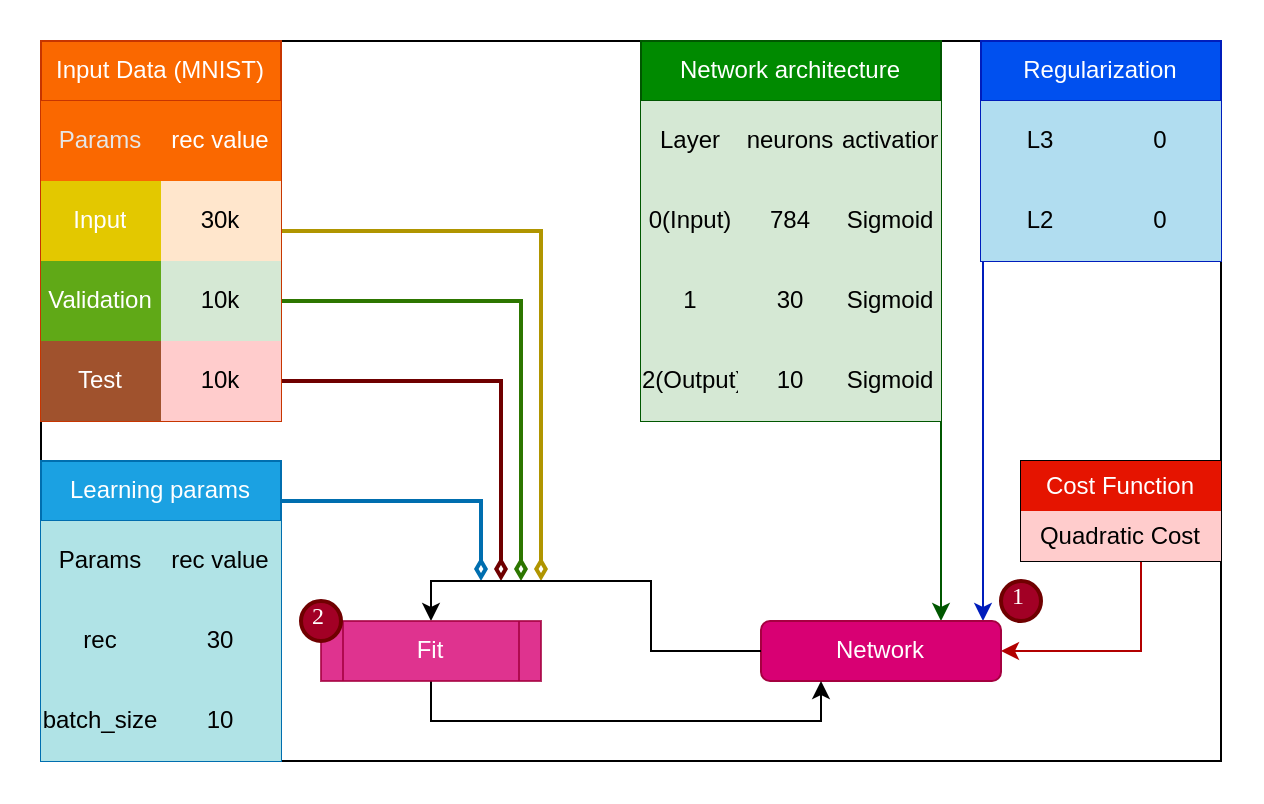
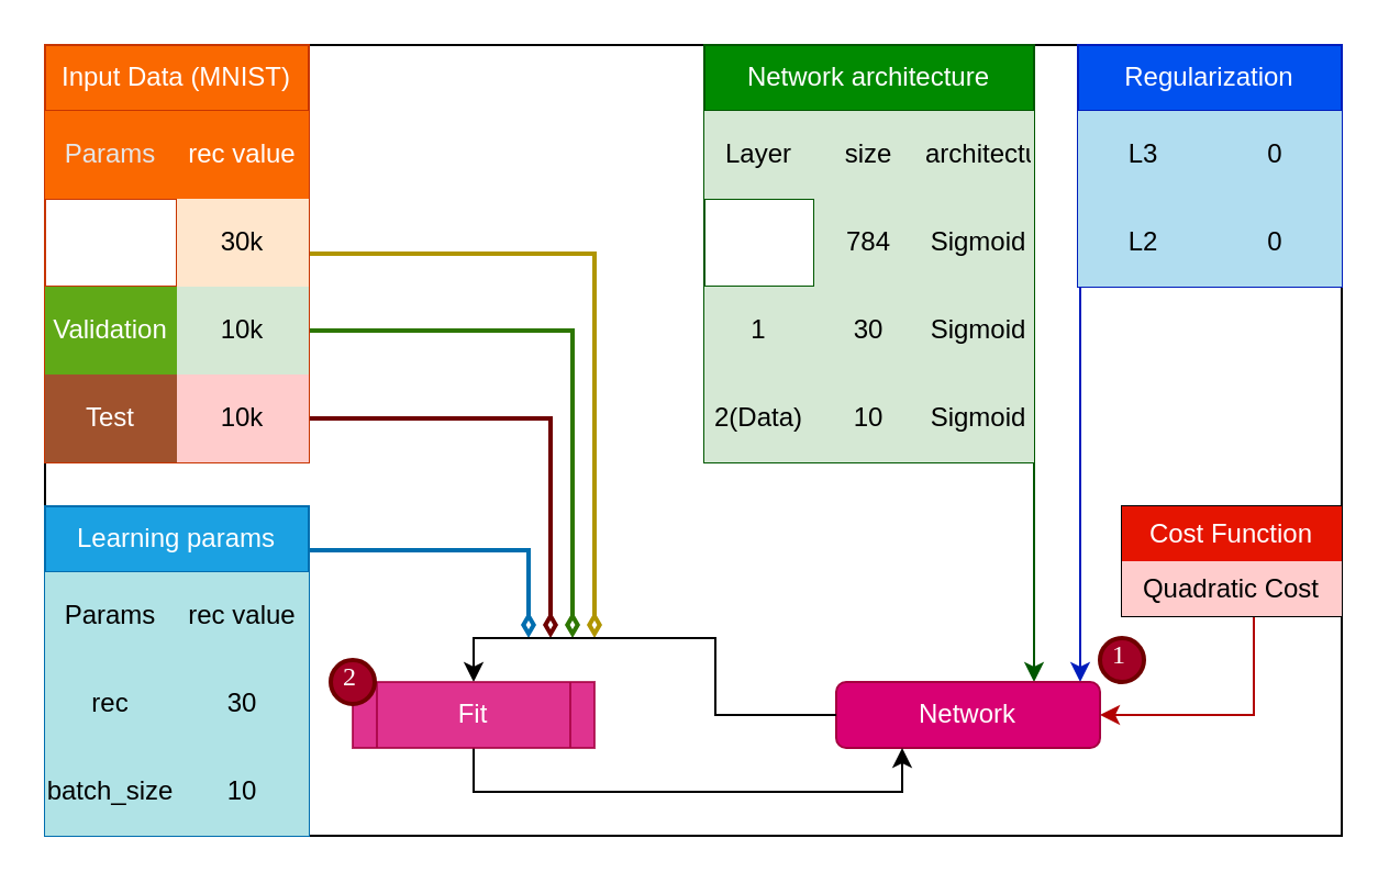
  <mxCell id="0" />
  <mxCell id="1" parent="0" />
  <mxCell id="2" value="" style="rounded=0;whiteSpace=wrap;html=1;labelBackgroundColor=none;fontColor=#FFFFFF;fillColor=none;movable=0;resizable=0;rotatable=0;deletable=0;editable=0;connectable=0;" vertex="1" parent="1"><mxGeometry x="20" y="20" width="590" height="360" as="geometry" /></mxCell>
  <mxCell id="3" style="edgeStyle=orthogonalEdgeStyle;rounded=0;orthogonalLoop=1;jettySize=auto;html=1;entryX=0.75;entryY=0;entryDx=0;entryDy=0;fillColor=#008a00;strokeColor=#005700;" edge="1" parent="1" source="40" target="34"><mxGeometry relative="1" as="geometry"><Array as="points"><mxPoint x="470" y="240" /><mxPoint x="470" y="240" /></Array></mxGeometry></mxCell>
  <mxCell id="4" style="edgeStyle=orthogonalEdgeStyle;rounded=0;orthogonalLoop=1;jettySize=auto;html=1;entryX=1;entryY=0.5;entryDx=0;entryDy=0;endArrow=classic;endFill=1;strokeWidth=1;fontColor=#FFFFFF;fillColor=#e51400;strokeColor=#B20000;" edge="1" parent="1" source="65" target="34"><mxGeometry relative="1" as="geometry"><Array as="points"><mxPoint x="570" y="325" /></Array></mxGeometry></mxCell>
  <mxCell id="5" style="edgeStyle=orthogonalEdgeStyle;rounded=0;orthogonalLoop=1;jettySize=auto;html=1;fillColor=#0050ef;strokeColor=#001DBC;strokeWidth=1;entryX=0.925;entryY=0;entryDx=0;entryDy=0;entryPerimeter=0;" edge="1" parent="1" source="57" target="34"><mxGeometry relative="1" as="geometry"><mxPoint x="530" y="290" as="targetPoint" /><Array as="points"><mxPoint x="491" y="180" /><mxPoint x="491" y="180" /></Array></mxGeometry></mxCell>
  <mxCell id="6" style="edgeStyle=orthogonalEdgeStyle;rounded=0;orthogonalLoop=1;jettySize=auto;html=1;endArrow=diamondThin;endFill=0;fillColor=#1ba1e2;strokeColor=#006EAF;strokeWidth=2;" edge="1" parent="1" source="7"><mxGeometry relative="1" as="geometry"><mxPoint x="240" y="290" as="targetPoint" /><Array as="points"><mxPoint x="60" y="250" /><mxPoint x="240" y="250" /></Array></mxGeometry></mxCell>
  <mxCell id="7" value="Learning params" style="shape=table;html=1;whiteSpace=wrap;startSize=30;container=1;collapsible=0;childLayout=tableLayout;fillColor=#1ba1e2;strokeColor=#006EAF;fontColor=#ffffff;" vertex="1" parent="1"><mxGeometry x="20" y="230" width="120" height="150" as="geometry" /></mxCell>
  <mxCell id="8" value="" style="shape=partialRectangle;html=1;whiteSpace=wrap;collapsible=0;dropTarget=0;pointerEvents=0;fillColor=none;top=0;left=0;bottom=0;right=0;points=[[0,0.5],[1,0.5]];portConstraint=eastwest;noLabel=1;fontColor=none;" vertex="1" parent="7"><mxGeometry y="30" width="120" height="40" as="geometry" /></mxCell>
  <mxCell id="9" value="&lt;span style=&quot;font-family: helvetica; font-size: 12px; font-style: normal; letter-spacing: normal; text-align: center; text-indent: 0px; text-transform: none; word-spacing: 0px; display: inline; float: none;&quot;&gt;Params&lt;/span&gt;" style="shape=partialRectangle;html=1;whiteSpace=wrap;connectable=0;overflow=hidden;fillColor=#b0e3e6;top=0;left=0;bottom=0;right=0;strokeColor=#0e8088;labelBackgroundColor=none;fontStyle=0" vertex="1" parent="8"><mxGeometry width="60" height="40" as="geometry" /></mxCell>
  <mxCell id="10" value="&lt;span style=&quot;color: rgb(0, 0, 0); font-family: helvetica; font-size: 12px; font-style: normal; letter-spacing: normal; text-align: center; text-indent: 0px; text-transform: none; word-spacing: 0px; display: inline; float: none;&quot;&gt;rec value&lt;/span&gt;" style="shape=partialRectangle;html=1;whiteSpace=wrap;connectable=0;overflow=hidden;fillColor=#b0e3e6;top=0;left=0;bottom=0;right=0;strokeColor=#0e8088;fontStyle=0;labelBackgroundColor=none;" vertex="1" parent="8"><mxGeometry x="60" width="60" height="40" as="geometry" /></mxCell>
  <mxCell id="11" value="" style="shape=partialRectangle;html=1;whiteSpace=wrap;collapsible=0;dropTarget=0;pointerEvents=0;fillColor=none;top=0;left=0;bottom=0;right=0;points=[[0,0.5],[1,0.5]];portConstraint=eastwest;" vertex="1" parent="7"><mxGeometry y="70" width="120" height="40" as="geometry" /></mxCell>
  <mxCell id="12" value="&lt;span&gt;rec&lt;/span&gt;" style="shape=partialRectangle;html=1;whiteSpace=wrap;connectable=0;overflow=hidden;fillColor=#b0e3e6;top=0;left=0;bottom=0;right=0;strokeColor=#0e8088;" vertex="1" parent="11"><mxGeometry width="60" height="40" as="geometry" /></mxCell>
  <mxCell id="13" value="&lt;span&gt;30&lt;/span&gt;" style="shape=partialRectangle;html=1;whiteSpace=wrap;connectable=0;overflow=hidden;fillColor=#b0e3e6;top=0;left=0;bottom=0;right=0;strokeColor=#0e8088;" vertex="1" parent="11"><mxGeometry x="60" width="60" height="40" as="geometry" /></mxCell>
  <mxCell id="14" value="" style="shape=partialRectangle;html=1;whiteSpace=wrap;collapsible=0;dropTarget=0;pointerEvents=0;fillColor=none;top=0;left=0;bottom=0;right=0;points=[[0,0.5],[1,0.5]];portConstraint=eastwest;" vertex="1" parent="7"><mxGeometry y="110" width="120" height="40" as="geometry" /></mxCell>
  <mxCell id="15" value="&lt;span&gt;batch_size&lt;/span&gt;" style="shape=partialRectangle;html=1;whiteSpace=wrap;connectable=0;overflow=hidden;fillColor=#b0e3e6;top=0;left=0;bottom=0;right=0;strokeColor=#0e8088;" vertex="1" parent="14"><mxGeometry width="60" height="40" as="geometry" /></mxCell>
  <mxCell id="16" value="10" style="shape=partialRectangle;html=1;whiteSpace=wrap;connectable=0;overflow=hidden;fillColor=#b0e3e6;top=0;left=0;bottom=0;right=0;strokeColor=#0e8088;" vertex="1" parent="14"><mxGeometry x="60" width="60" height="40" as="geometry" /></mxCell>
  <mxCell id="17" style="edgeStyle=orthogonalEdgeStyle;rounded=0;orthogonalLoop=1;jettySize=auto;html=1;fillColor=#a20025;strokeColor=#6F0000;strokeWidth=2;endArrow=diamondThin;endFill=0;" edge="1" parent="1" source="20"><mxGeometry relative="1" as="geometry"><mxPoint x="250" y="290" as="targetPoint" /><Array as="points"><mxPoint x="250" y="190" /></Array></mxGeometry></mxCell>
  <mxCell id="18" style="edgeStyle=orthogonalEdgeStyle;rounded=0;orthogonalLoop=1;jettySize=auto;html=1;fillColor=#60a917;strokeColor=#2D7600;strokeWidth=2;endArrow=diamondThin;endFill=0;" edge="1" parent="1" source="20"><mxGeometry relative="1" as="geometry"><mxPoint x="260" y="290" as="targetPoint" /><Array as="points"><mxPoint x="260" y="150" /></Array></mxGeometry></mxCell>
  <mxCell id="19" style="edgeStyle=orthogonalEdgeStyle;rounded=0;orthogonalLoop=1;jettySize=auto;html=1;fillColor=#e3c800;strokeColor=#B09500;strokeWidth=2;endArrow=diamondThin;endFill=0;" edge="1" parent="1" source="20"><mxGeometry relative="1" as="geometry"><mxPoint x="270" y="290" as="targetPoint" /><Array as="points"><mxPoint x="270" y="115" /><mxPoint x="270" y="290" /></Array></mxGeometry></mxCell>
  <mxCell id="20" value="Input Data (MNIST)" style="shape=table;html=1;whiteSpace=wrap;startSize=30;container=1;collapsible=0;childLayout=tableLayout;fillColor=#fa6800;strokeColor=#C73500;fontColor=#ffffff;" vertex="1" parent="1"><mxGeometry x="20" y="20" width="120" height="190" as="geometry" /></mxCell>
  <mxCell id="21" value="" style="shape=partialRectangle;html=1;whiteSpace=wrap;collapsible=0;dropTarget=0;pointerEvents=0;fillColor=none;top=0;left=0;bottom=0;right=0;points=[[0,0.5],[1,0.5]];portConstraint=eastwest;" vertex="1" parent="20"><mxGeometry y="30" width="120" height="40" as="geometry" /></mxCell>
  <mxCell id="22" value="&lt;span style=&quot;font-family: helvetica; font-size: 12px; font-style: normal; font-weight: 400; letter-spacing: normal; text-align: center; text-indent: 0px; text-transform: none; word-spacing: 0px; display: inline; float: none;&quot;&gt;Params&lt;/span&gt;" style="shape=partialRectangle;html=1;whiteSpace=wrap;connectable=0;overflow=hidden;fillColor=#fa6800;top=0;left=0;bottom=0;right=0;strokeColor=#C73500;labelBackgroundColor=none;fontColor=#E6E6E6;" vertex="1" parent="21"><mxGeometry width="60" height="40" as="geometry" /></mxCell>
  <mxCell id="23" value="&lt;span style=&quot;font-family: helvetica; font-size: 12px; font-style: normal; font-weight: 400; letter-spacing: normal; text-align: center; text-indent: 0px; text-transform: none; word-spacing: 0px; display: inline; float: none;&quot;&gt;rec value&lt;/span&gt;" style="shape=partialRectangle;html=1;whiteSpace=wrap;connectable=0;overflow=hidden;fillColor=#fa6800;top=0;left=0;bottom=0;right=0;strokeColor=#C73500;labelBackgroundColor=none;fontColor=#FFFFFF;" vertex="1" parent="21"><mxGeometry x="60" width="60" height="40" as="geometry" /></mxCell>
  <mxCell id="24" value="" style="shape=partialRectangle;html=1;whiteSpace=wrap;collapsible=0;dropTarget=0;pointerEvents=0;fillColor=none;top=0;left=0;bottom=0;right=0;points=[[0,0.5],[1,0.5]];portConstraint=eastwest;" vertex="1" parent="20"><mxGeometry y="70" width="120" height="40" as="geometry" /></mxCell>
- <mxCell id="25" value="Input" style="shape=partialRectangle;html=1;whiteSpace=wrap;connectable=0;overflow=hidden;fillColor=#e3c800;top=0;left=0;bottom=0;right=0;strokeColor=#B09500;fontColor=#ffffff;" vertex="1" parent="24"><mxGeometry width="60" height="40" as="geometry" /></mxCell>
  <mxCell id="26" value="&lt;span&gt;30k&lt;/span&gt;" style="shape=partialRectangle;html=1;whiteSpace=wrap;connectable=0;overflow=hidden;fillColor=#ffe6cc;top=0;left=0;bottom=0;right=0;strokeColor=#d79b00;" vertex="1" parent="24"><mxGeometry x="60" width="60" height="40" as="geometry" /></mxCell>
  <mxCell id="27" value="" style="shape=partialRectangle;html=1;whiteSpace=wrap;collapsible=0;dropTarget=0;pointerEvents=0;fillColor=none;top=0;left=0;bottom=0;right=0;points=[[0,0.5],[1,0.5]];portConstraint=eastwest;" vertex="1" parent="20"><mxGeometry y="110" width="120" height="40" as="geometry" /></mxCell>
  <mxCell id="28" value="&lt;span&gt;Validation&lt;/span&gt;" style="shape=partialRectangle;html=1;whiteSpace=wrap;connectable=0;overflow=hidden;fillColor=#60a917;top=0;left=0;bottom=0;right=0;strokeColor=#2D7600;fontColor=#ffffff;" vertex="1" parent="27"><mxGeometry width="60" height="40" as="geometry" /></mxCell>
  <mxCell id="29" value="10k" style="shape=partialRectangle;html=1;whiteSpace=wrap;connectable=0;overflow=hidden;fillColor=#d5e8d4;top=0;left=0;bottom=0;right=0;strokeColor=#82b366;" vertex="1" parent="27"><mxGeometry x="60" width="60" height="40" as="geometry" /></mxCell>
  <mxCell id="30" style="shape=partialRectangle;html=1;whiteSpace=wrap;collapsible=0;dropTarget=0;pointerEvents=0;fillColor=none;top=0;left=0;bottom=0;right=0;points=[[0,0.5],[1,0.5]];portConstraint=eastwest;" vertex="1" parent="20"><mxGeometry y="150" width="120" height="40" as="geometry" /></mxCell>
  <mxCell id="31" value="Test" style="shape=partialRectangle;html=1;whiteSpace=wrap;connectable=0;overflow=hidden;fillColor=#a0522d;top=0;left=0;bottom=0;right=0;strokeColor=#6D1F00;fontColor=#ffffff;" vertex="1" parent="30"><mxGeometry width="60" height="40" as="geometry" /></mxCell>
  <mxCell id="32" value="10k" style="shape=partialRectangle;html=1;whiteSpace=wrap;connectable=0;overflow=hidden;fillColor=#ffcccc;top=0;left=0;bottom=0;right=0;strokeColor=#36393d;" vertex="1" parent="30"><mxGeometry x="60" width="60" height="40" as="geometry" /></mxCell>
  <mxCell id="33" value="" style="group" vertex="1" connectable="0" parent="1"><mxGeometry x="330" y="300" width="130" height="40" as="geometry" /></mxCell>
  <mxCell id="34" value="Network" style="rounded=1;whiteSpace=wrap;html=1;fillColor=#d80073;strokeColor=#A50040;fontColor=#ffffff;" vertex="1" parent="33"><mxGeometry x="50" y="10" width="120" height="30" as="geometry" /></mxCell>
  <mxCell id="35" style="edgeStyle=orthogonalEdgeStyle;rounded=0;orthogonalLoop=1;jettySize=auto;html=1;entryX=0.25;entryY=1;entryDx=0;entryDy=0;" edge="1" parent="1" source="38" target="34"><mxGeometry relative="1" as="geometry"><Array as="points"><mxPoint x="215" y="360" /><mxPoint x="410" y="360" /></Array></mxGeometry></mxCell>
  <mxCell id="36" style="edgeStyle=orthogonalEdgeStyle;rounded=0;orthogonalLoop=1;jettySize=auto;html=1;entryX=0.5;entryY=0;entryDx=0;entryDy=0;" edge="1" parent="1" source="34" target="38"><mxGeometry relative="1" as="geometry" /></mxCell>
  <mxCell id="37" value="" style="group" vertex="1" connectable="0" parent="1"><mxGeometry x="150" y="300" width="120" height="40" as="geometry" /></mxCell>
  <mxCell id="38" value="Fit" style="shape=process;whiteSpace=wrap;html=1;backgroundOutline=1;fillColor=#d80073;strokeColor=#A50040;fontColor=#ffffff;opacity=80;" vertex="1" parent="37"><mxGeometry x="10" y="10" width="110" height="30" as="geometry" /></mxCell>
  <mxCell id="39" value="2" style="ellipse;whiteSpace=wrap;html=1;aspect=fixed;strokeWidth=2;fontFamily=Tahoma;spacingBottom=4;spacingRight=2;strokeColor=#6F0000;fillColor=#a20025;fontColor=#ffffff;" vertex="1" parent="37"><mxGeometry width="20" height="20" as="geometry" /></mxCell>
  <mxCell id="40" value="Network architecture" style="shape=table;html=1;whiteSpace=wrap;startSize=30;container=1;collapsible=0;childLayout=tableLayout;fillColor=#008a00;strokeColor=#005700;fontColor=#ffffff;" vertex="1" parent="1"><mxGeometry x="320" y="20" width="150" height="190" as="geometry" /></mxCell>
  <mxCell id="41" value="" style="shape=partialRectangle;html=1;whiteSpace=wrap;collapsible=0;dropTarget=0;pointerEvents=0;fillColor=none;top=0;left=0;bottom=0;right=0;points=[[0,0.5],[1,0.5]];portConstraint=eastwest;" vertex="1" parent="40"><mxGeometry y="30" width="150" height="40" as="geometry" /></mxCell>
  <mxCell id="42" value="&lt;span style=&quot;color: rgb(0, 0, 0); font-family: helvetica; font-size: 12px; font-style: normal; font-weight: 400; letter-spacing: normal; text-align: center; text-indent: 0px; text-transform: none; word-spacing: 0px; display: inline; float: none;&quot;&gt;Layer&lt;/span&gt;" style="shape=partialRectangle;html=1;whiteSpace=wrap;connectable=0;overflow=hidden;fillColor=#d5e8d4;top=0;left=0;bottom=0;right=0;strokeColor=#82b366;labelBackgroundColor=none;" vertex="1" parent="41"><mxGeometry width="50" height="40" as="geometry" /></mxCell>
- <mxCell id="43" value="&lt;span style=&quot;color: rgb(0, 0, 0); font-family: helvetica; font-size: 12px; font-style: normal; font-weight: 400; letter-spacing: normal; text-align: center; text-indent: 0px; text-transform: none; word-spacing: 0px; display: inline; float: none;&quot;&gt;neurons&lt;/span&gt;" style="shape=partialRectangle;html=1;whiteSpace=wrap;connectable=0;overflow=hidden;fillColor=#d5e8d4;top=0;left=0;bottom=0;right=0;strokeColor=#82b366;labelBackgroundColor=none;" vertex="1" parent="41"><mxGeometry x="50" width="50" height="40" as="geometry" /></mxCell>
- <mxCell id="44" value="activation" style="shape=partialRectangle;html=1;whiteSpace=wrap;connectable=0;overflow=hidden;fillColor=#d5e8d4;top=0;left=0;bottom=0;right=0;strokeColor=#82b366;" vertex="1" parent="41"><mxGeometry x="100" width="50" height="40" as="geometry" /></mxCell>
+ <mxCell id="43" value="&lt;span style=&quot;color: rgb(0, 0, 0); font-family: helvetica; font-size: 12px; font-style: normal; font-weight: 400; letter-spacing: normal; text-align: center; text-indent: 0px; text-transform: none; word-spacing: 0px; display: inline; float: none;&quot;&gt;size&lt;/span&gt;" style="shape=partialRectangle;html=1;whiteSpace=wrap;connectable=0;overflow=hidden;fillColor=#d5e8d4;top=0;left=0;bottom=0;right=0;strokeColor=#82b366;labelBackgroundColor=none;" vertex="1" parent="41"><mxGeometry x="50" width="50" height="40" as="geometry" /></mxCell>
+ <mxCell id="44" value="architecture" style="shape=partialRectangle;html=1;whiteSpace=wrap;connectable=0;overflow=hidden;fillColor=#d5e8d4;top=0;left=0;bottom=0;right=0;strokeColor=#82b366;" vertex="1" parent="41"><mxGeometry x="100" width="50" height="40" as="geometry" /></mxCell>
  <mxCell id="45" value="" style="shape=partialRectangle;html=1;whiteSpace=wrap;collapsible=0;dropTarget=0;pointerEvents=0;fillColor=none;top=0;left=0;bottom=0;right=0;points=[[0,0.5],[1,0.5]];portConstraint=eastwest;" vertex="1" parent="40"><mxGeometry y="70" width="150" height="40" as="geometry" /></mxCell>
- <mxCell id="46" value="0(Input)" style="shape=partialRectangle;html=1;whiteSpace=wrap;connectable=0;overflow=hidden;fillColor=#d5e8d4;top=0;left=0;bottom=0;right=0;strokeColor=#82b366;" vertex="1" parent="45"><mxGeometry width="50" height="40" as="geometry" /></mxCell>
  <mxCell id="47" value="&lt;span&gt;784&lt;/span&gt;" style="shape=partialRectangle;html=1;whiteSpace=wrap;connectable=0;overflow=hidden;fillColor=#d5e8d4;top=0;left=0;bottom=0;right=0;strokeColor=#82b366;" vertex="1" parent="45"><mxGeometry x="50" width="50" height="40" as="geometry" /></mxCell>
  <mxCell id="48" value="Sigmoid" style="shape=partialRectangle;html=1;whiteSpace=wrap;connectable=0;overflow=hidden;fillColor=#d5e8d4;top=0;left=0;bottom=0;right=0;strokeColor=#82b366;" vertex="1" parent="45"><mxGeometry x="100" width="50" height="40" as="geometry" /></mxCell>
  <mxCell id="49" value="" style="shape=partialRectangle;html=1;whiteSpace=wrap;collapsible=0;dropTarget=0;pointerEvents=0;fillColor=none;top=0;left=0;bottom=0;right=0;points=[[0,0.5],[1,0.5]];portConstraint=eastwest;" vertex="1" parent="40"><mxGeometry y="110" width="150" height="40" as="geometry" /></mxCell>
  <mxCell id="50" value="&lt;span&gt;1&lt;/span&gt;" style="shape=partialRectangle;html=1;whiteSpace=wrap;connectable=0;overflow=hidden;fillColor=#d5e8d4;top=0;left=0;bottom=0;right=0;strokeColor=#82b366;" vertex="1" parent="49"><mxGeometry width="50" height="40" as="geometry" /></mxCell>
  <mxCell id="51" value="30" style="shape=partialRectangle;html=1;whiteSpace=wrap;connectable=0;overflow=hidden;fillColor=#d5e8d4;top=0;left=0;bottom=0;right=0;strokeColor=#82b366;" vertex="1" parent="49"><mxGeometry x="50" width="50" height="40" as="geometry" /></mxCell>
  <mxCell id="52" value="Sigmoid" style="shape=partialRectangle;html=1;whiteSpace=wrap;connectable=0;overflow=hidden;fillColor=#d5e8d4;top=0;left=0;bottom=0;right=0;strokeColor=#82b366;" vertex="1" parent="49"><mxGeometry x="100" width="50" height="40" as="geometry" /></mxCell>
  <mxCell id="53" style="shape=partialRectangle;html=1;whiteSpace=wrap;collapsible=0;dropTarget=0;pointerEvents=0;fillColor=none;top=0;left=0;bottom=0;right=0;points=[[0,0.5],[1,0.5]];portConstraint=eastwest;" vertex="1" parent="40"><mxGeometry y="150" width="150" height="40" as="geometry" /></mxCell>
- <mxCell id="54" value="2(Output)" style="shape=partialRectangle;html=1;whiteSpace=wrap;connectable=0;overflow=hidden;fillColor=#d5e8d4;top=0;left=0;bottom=0;right=0;strokeColor=#82b366;" vertex="1" parent="53"><mxGeometry width="50" height="40" as="geometry" /></mxCell>
+ <mxCell id="54" value="2(Data)" style="shape=partialRectangle;html=1;whiteSpace=wrap;connectable=0;overflow=hidden;fillColor=#d5e8d4;top=0;left=0;bottom=0;right=0;strokeColor=#82b366;" vertex="1" parent="53"><mxGeometry width="50" height="40" as="geometry" /></mxCell>
  <mxCell id="55" value="10" style="shape=partialRectangle;html=1;whiteSpace=wrap;connectable=0;overflow=hidden;fillColor=#d5e8d4;top=0;left=0;bottom=0;right=0;strokeColor=#82b366;" vertex="1" parent="53"><mxGeometry x="50" width="50" height="40" as="geometry" /></mxCell>
  <mxCell id="56" value="Sigmoid" style="shape=partialRectangle;html=1;whiteSpace=wrap;connectable=0;overflow=hidden;fillColor=#d5e8d4;top=0;left=0;bottom=0;right=0;strokeColor=#82b366;" vertex="1" parent="53"><mxGeometry x="100" width="50" height="40" as="geometry" /></mxCell>
  <mxCell id="57" value="Regularization" style="shape=table;html=1;whiteSpace=wrap;startSize=30;container=1;collapsible=0;childLayout=tableLayout;fillColor=#0050ef;strokeColor=#001DBC;fontColor=#ffffff;" vertex="1" parent="1"><mxGeometry x="490" y="20" width="120" height="110" as="geometry" /></mxCell>
  <mxCell id="58" value="" style="shape=partialRectangle;html=1;whiteSpace=wrap;collapsible=0;dropTarget=0;pointerEvents=0;fillColor=none;top=0;left=0;bottom=0;right=0;points=[[0,0.5],[1,0.5]];portConstraint=eastwest;" vertex="1" parent="57"><mxGeometry y="30" width="120" height="40" as="geometry" /></mxCell>
  <mxCell id="59" value="&lt;span&gt;L3&lt;/span&gt;" style="shape=partialRectangle;html=1;whiteSpace=wrap;connectable=0;overflow=hidden;fillColor=#b1ddf0;top=0;left=0;bottom=0;right=0;strokeColor=#10739e;" vertex="1" parent="58"><mxGeometry width="60" height="40" as="geometry" /></mxCell>
  <mxCell id="60" value="&lt;span&gt;0&lt;/span&gt;" style="shape=partialRectangle;html=1;whiteSpace=wrap;connectable=0;overflow=hidden;fillColor=#b1ddf0;top=0;left=0;bottom=0;right=0;strokeColor=#10739e;" vertex="1" parent="58"><mxGeometry x="60" width="60" height="40" as="geometry" /></mxCell>
  <mxCell id="61" value="" style="shape=partialRectangle;html=1;whiteSpace=wrap;collapsible=0;dropTarget=0;pointerEvents=0;fillColor=none;top=0;left=0;bottom=0;right=0;points=[[0,0.5],[1,0.5]];portConstraint=eastwest;" vertex="1" parent="57"><mxGeometry y="70" width="120" height="40" as="geometry" /></mxCell>
  <mxCell id="62" value="&lt;span&gt;L2&lt;/span&gt;" style="shape=partialRectangle;html=1;whiteSpace=wrap;connectable=0;overflow=hidden;fillColor=#b1ddf0;top=0;left=0;bottom=0;right=0;strokeColor=#10739e;" vertex="1" parent="61"><mxGeometry width="60" height="40" as="geometry" /></mxCell>
  <mxCell id="63" value="0" style="shape=partialRectangle;html=1;whiteSpace=wrap;connectable=0;overflow=hidden;fillColor=#b1ddf0;top=0;left=0;bottom=0;right=0;strokeColor=#10739e;" vertex="1" parent="61"><mxGeometry x="60" width="60" height="40" as="geometry" /></mxCell>
  <mxCell id="64" value="" style="shape=table;html=1;whiteSpace=wrap;startSize=0;container=1;collapsible=0;childLayout=tableLayout;" vertex="1" parent="1"><mxGeometry x="510" y="230" width="100" height="50" as="geometry" /></mxCell>
  <mxCell id="65" value="" style="shape=partialRectangle;html=1;whiteSpace=wrap;collapsible=0;dropTarget=0;pointerEvents=0;fillColor=none;top=0;left=0;bottom=0;right=0;points=[[0,0.5],[1,0.5]];portConstraint=eastwest;" vertex="1" parent="64"><mxGeometry width="100" height="25" as="geometry" /></mxCell>
  <mxCell id="66" value="Cost Function" style="shape=partialRectangle;html=1;whiteSpace=wrap;connectable=0;overflow=hidden;fillColor=#e51400;top=0;left=0;bottom=0;right=0;strokeColor=#B20000;fontColor=#ffffff;" vertex="1" parent="65"><mxGeometry width="100" height="25" as="geometry" /></mxCell>
  <mxCell id="67" value="" style="shape=partialRectangle;html=1;whiteSpace=wrap;collapsible=0;dropTarget=0;pointerEvents=0;fillColor=none;top=0;left=0;bottom=0;right=0;points=[[0,0.5],[1,0.5]];portConstraint=eastwest;" vertex="1" parent="64"><mxGeometry y="25" width="100" height="25" as="geometry" /></mxCell>
  <mxCell id="68" value="Quadratic Cost" style="shape=partialRectangle;html=1;whiteSpace=wrap;connectable=0;overflow=hidden;fillColor=#ffcccc;top=0;left=0;bottom=0;right=0;strokeColor=#36393d;" vertex="1" parent="67"><mxGeometry width="100" height="25" as="geometry" /></mxCell>
  <mxCell id="69" value="1" style="ellipse;whiteSpace=wrap;html=1;aspect=fixed;strokeWidth=2;fontFamily=Tahoma;spacingBottom=4;spacingRight=2;strokeColor=#6F0000;fillColor=#a20025;fontColor=#ffffff;" vertex="1" parent="1"><mxGeometry x="500" y="290" width="20" height="20" as="geometry" /></mxCell>
